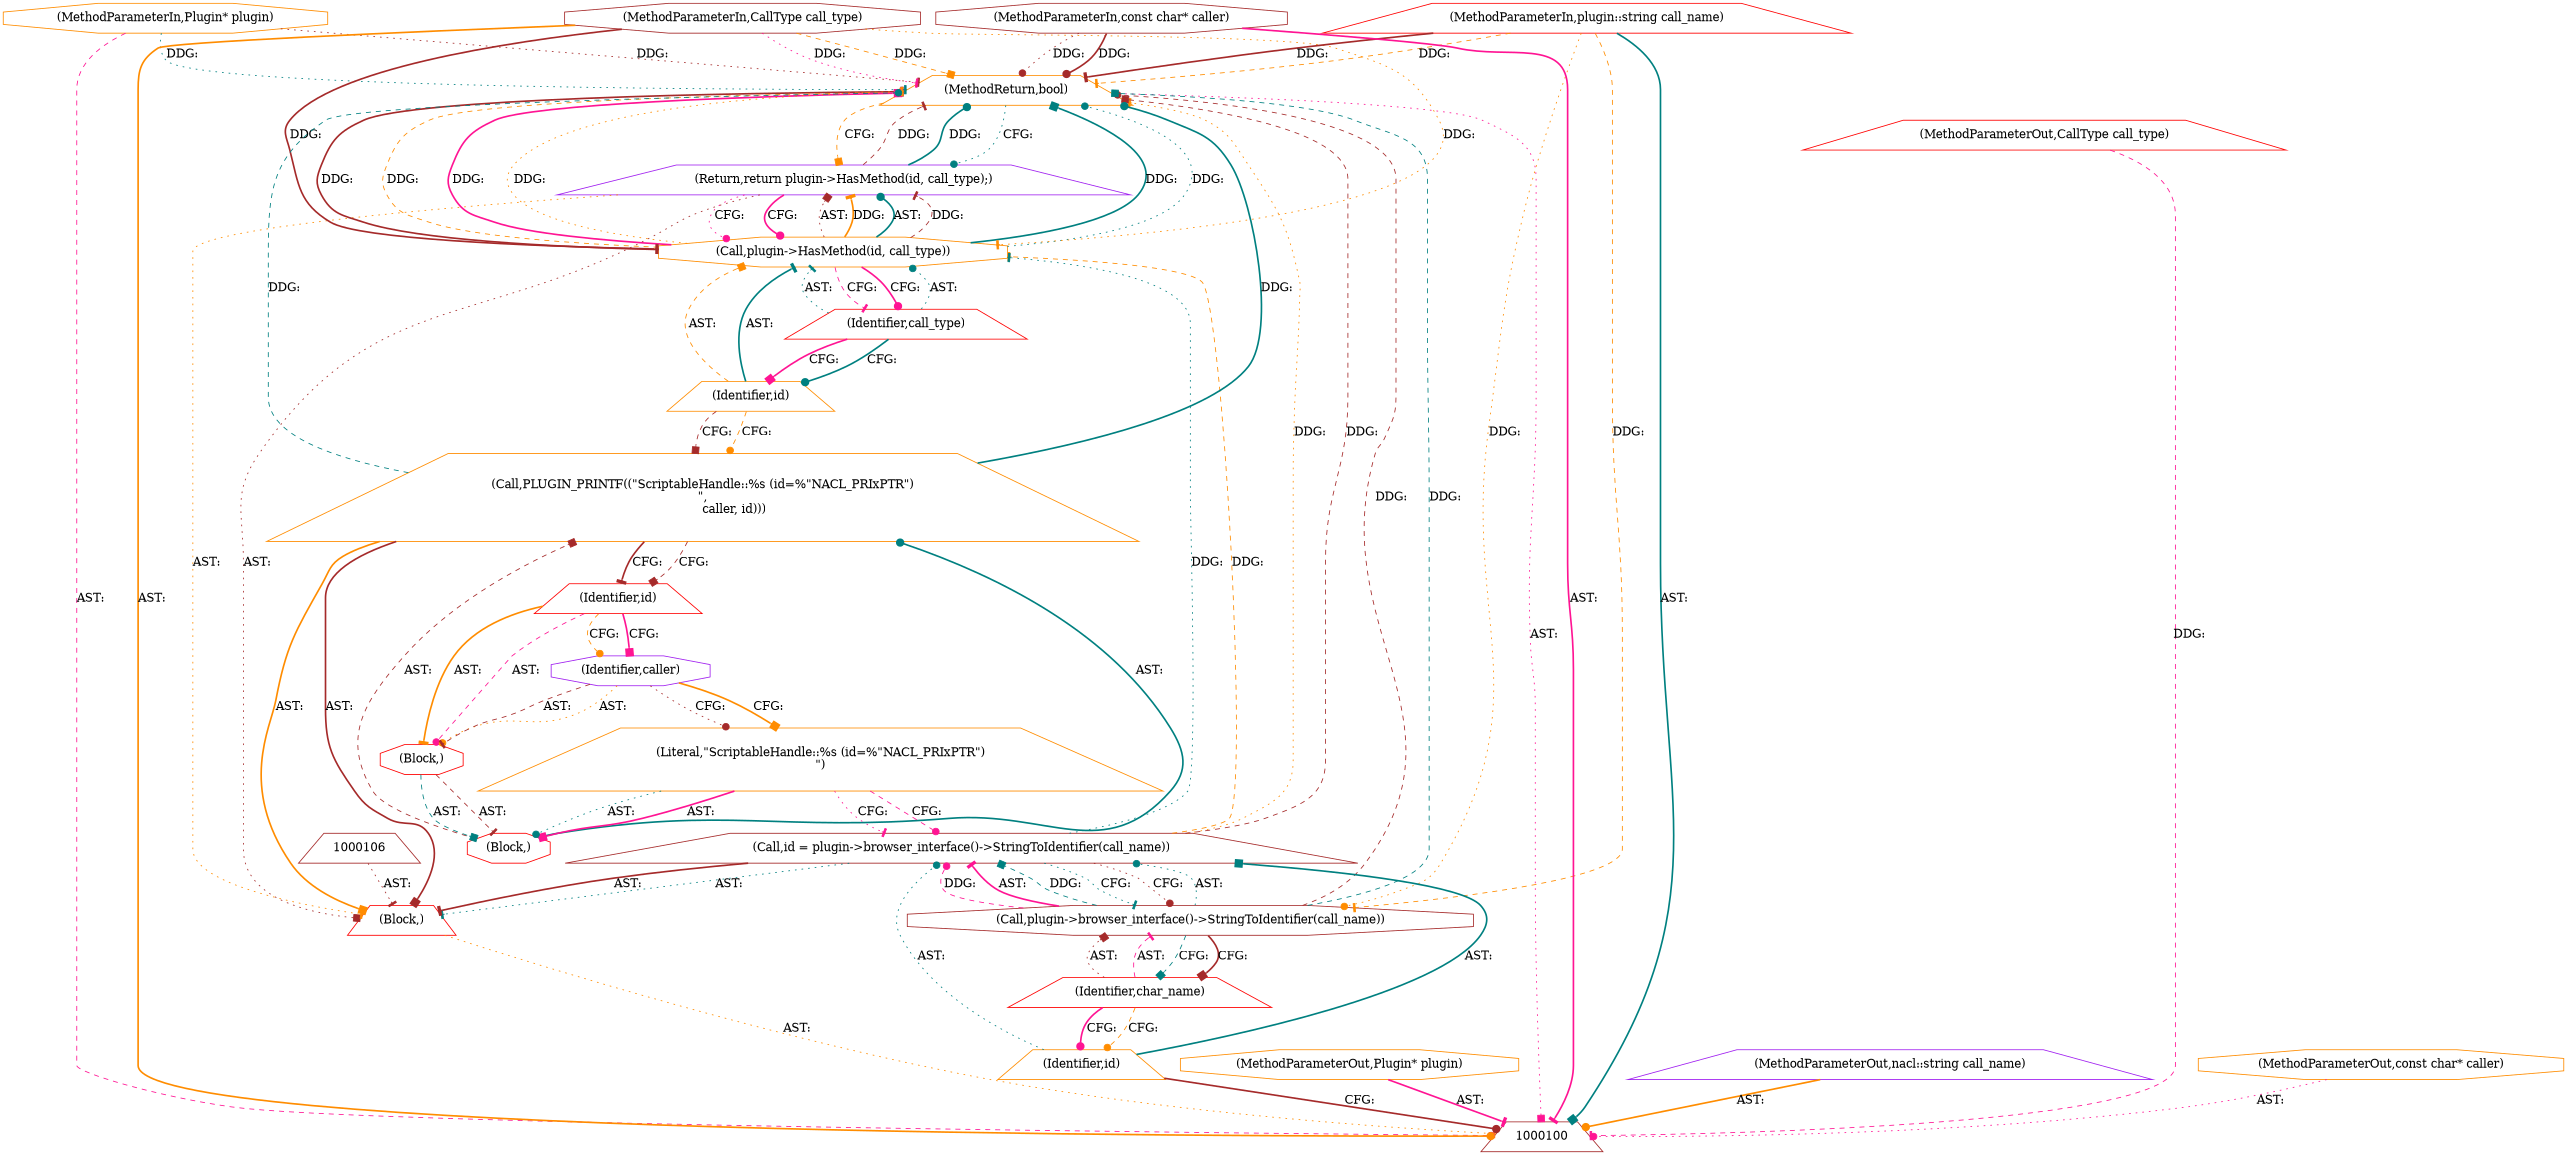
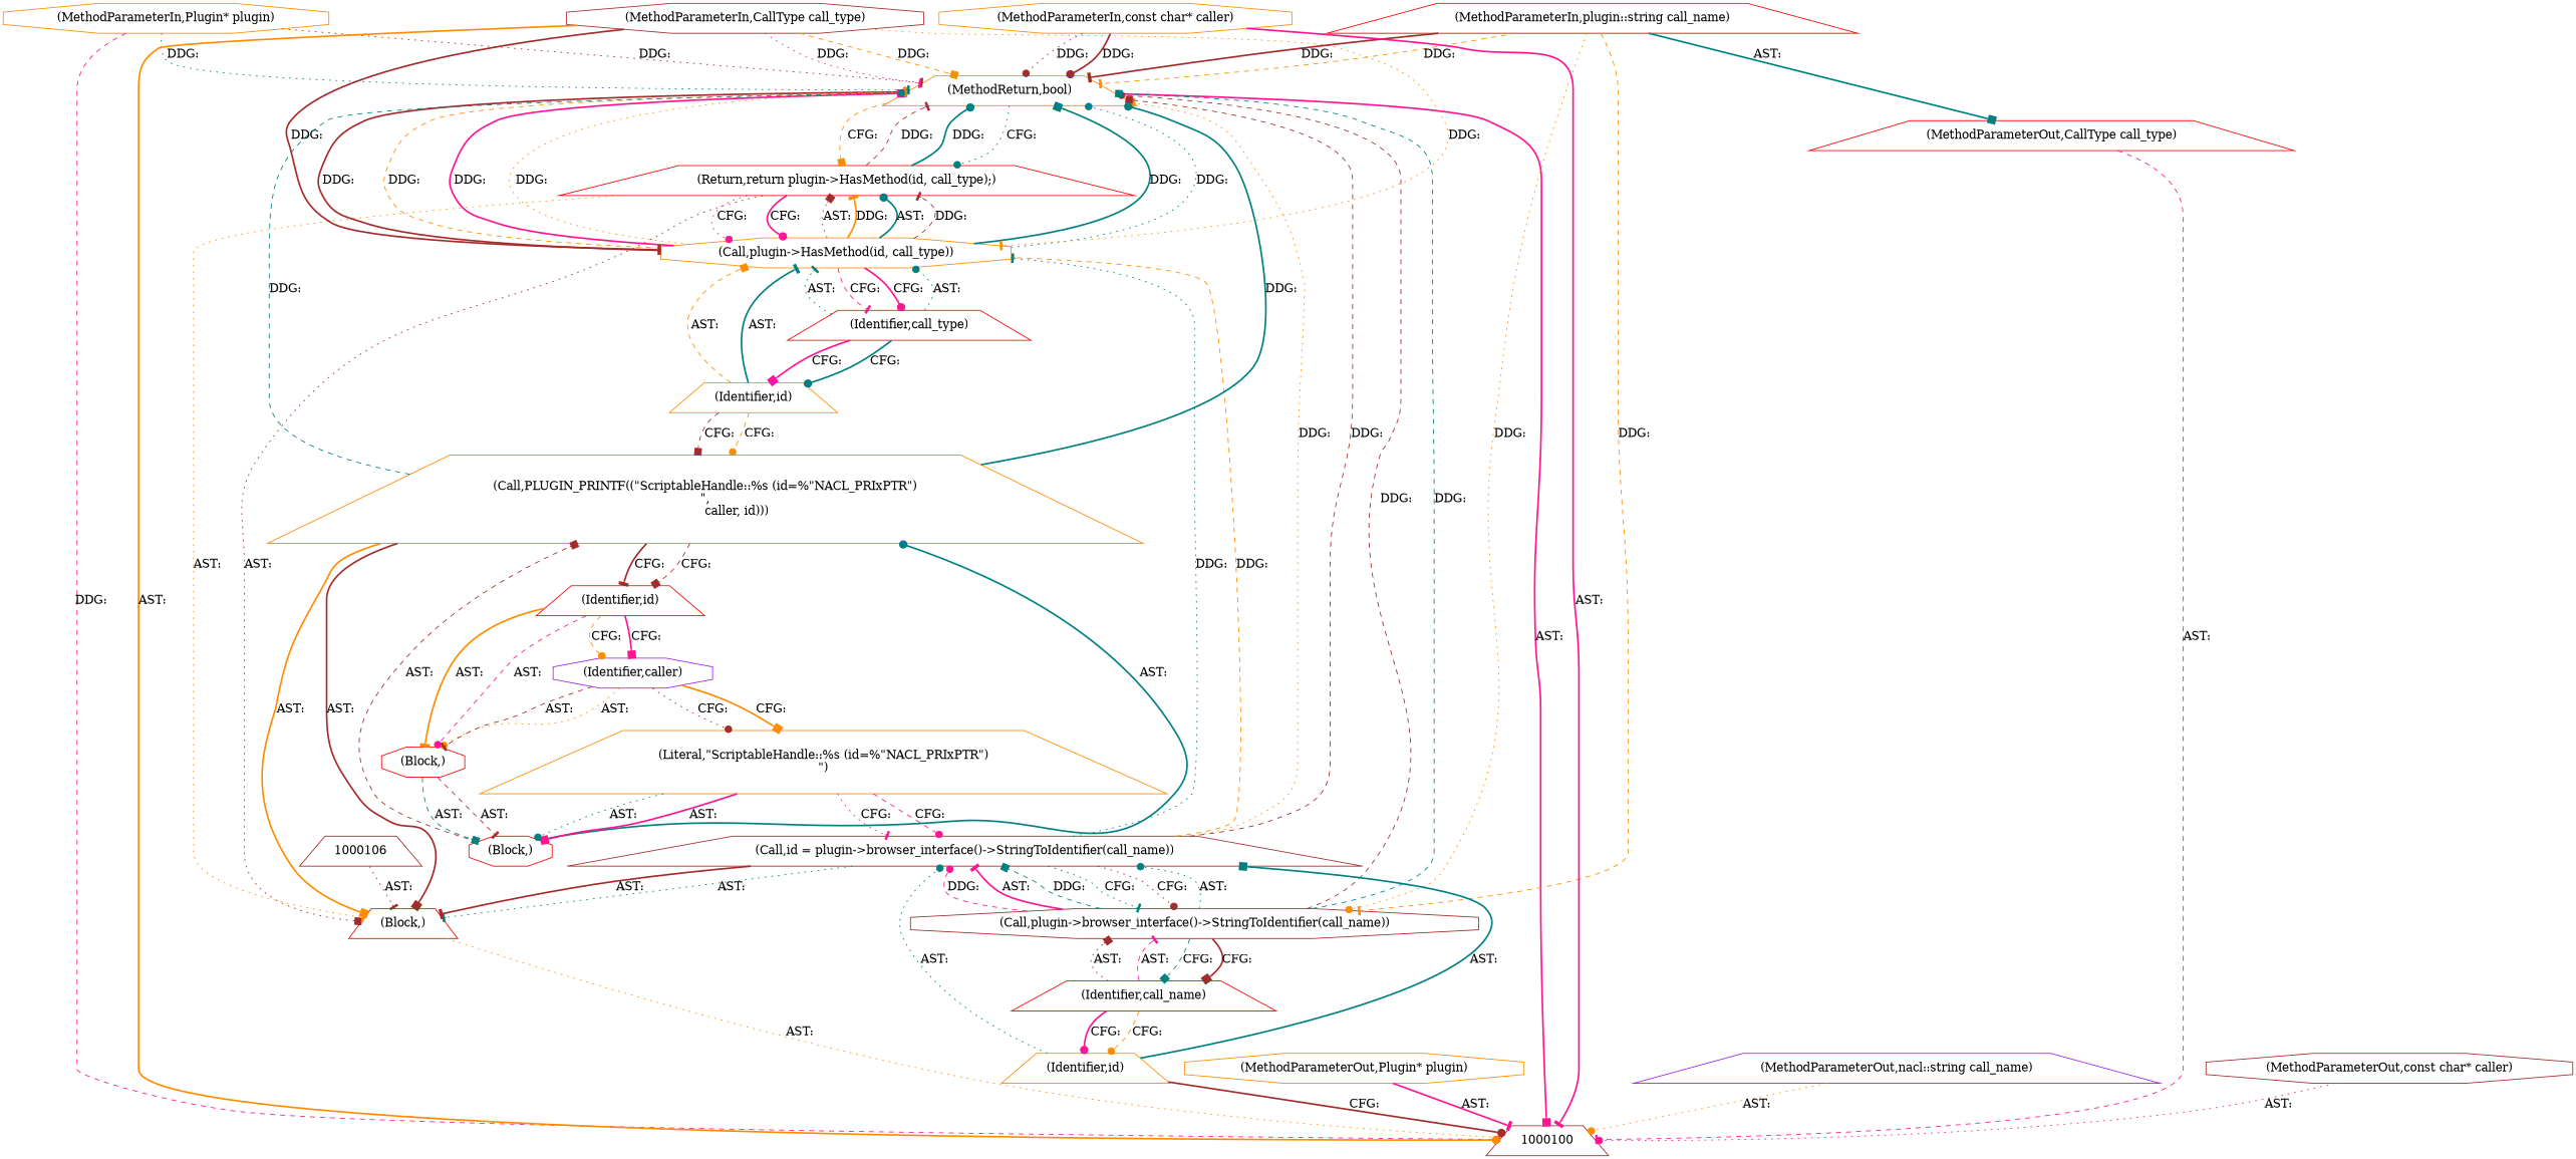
  digraph {
    node [color=darkorange shape=trapezium]
    edge [arrowhead=tee color=brown style=bold]
    n1 [label="(MethodReturn,bool)"]
-   n2 [color=purple label="(Return,return plugin->HasMethod(id, call_type);)"]
+   n2 [color=red label="(Return,return plugin->HasMethod(id, call_type);)"]
    1000100 [color=brown]
    n4 [label="(Call,plugin->HasMethod(id, call_type))" shape=octagon]
    n5 [color=red label="(Block,)"]
    n6 [label="(MethodParameterIn,Plugin* plugin)" shape=octagon]
    n7 [label="(MethodParameterOut,Plugin* plugin)" shape=octagon]
    n8 [color=brown label="(MethodParameterIn,CallType call_type)" shape=octagon]
    n9 [color=red label="(Identifier,call_type)"]
    n10 [color=red label="(MethodParameterOut,CallType call_type)"]
    n11 [color=red label="(MethodParameterIn,plugin::string call_name)"]
    n12 [color=brown label="(Call,plugin->browser_interface()->StringToIdentifier(call_name))" shape=octagon]
    n13 [color=brown label="(Call,id = plugin->browser_interface()->StringToIdentifier(call_name))"]
-   n14 [color=red label="(Identifier,char_name)"]
+   n14 [color=red label="(Identifier,call_name)"]
    n15 [color=purple label="(MethodParameterOut,nacl::string call_name)"]
-   n16 [color=brown label="(MethodParameterIn,const char* caller)" shape=octagon]
-   n17 [label="(MethodParameterOut,const char* caller)" shape=octagon]
+   n16 [label="(MethodParameterIn,const char* caller)" shape=octagon]
+   n17 [color=brown label="(MethodParameterOut,const char* caller)" shape=octagon]
    n18 [label="(Identifier,id)"]
    n19 [color=red label="(Block,)" shape=octagon]
    n20 [label="(Call,PLUGIN_PRINTF((\"ScriptableHandle::%s (id=%\"NACL_PRIxPTR\")\n\",\n                 caller, id)))"]
    n21 [color=red label="(Identifier,id)"]
    n22 [label="(Literal,\"ScriptableHandle::%s (id=%\"NACL_PRIxPTR\")\n\")"]
    n23 [color=red label="(Block,)" shape=octagon]
    n24 [color=purple label="(Identifier,caller)" shape=octagon]
    n25 [label="(Identifier,id)"]
    1000106 [color=brown]
    n1 -> n2 [arrowhead=dot color=teal label="CFG: " style=dotted]
    n1 -> n2 [arrowhead=box color=darkorange label="CFG: " style=dashed]
-   n1 -> 1000100 [arrowhead=box color=deeppink label="AST: " style=dotted]
+   n1 -> 1000100 [arrowhead=box color=deeppink label="AST: "]
    n2 -> n1 [label="DDG: " style=dashed]
    n2 -> n1 [arrowhead=dot color=teal label="DDG: "]
    n2 -> n4 [arrowhead=dot color=deeppink label="CFG: " style=dotted]
    n2 -> n4 [arrowhead=dot color=deeppink label="CFG: "]
    n2 -> n5 [arrowhead=box label="AST: " style=dotted]
    n2 -> n5 [color=darkorange label="AST: " style=dotted]
    n4 -> n1 [arrowhead=box color=teal label="DDG: "]
    n4 -> n1 [label="DDG: "]
    n4 -> n1 [color=darkorange label="DDG: " style=dashed]
    n4 -> n1 [arrowhead=box color=deeppink label="DDG: "]
    n4 -> n1 [color=darkorange label="DDG: " style=dotted]
    n4 -> n1 [arrowhead=dot color=teal label="DDG: " style=dotted]
    n4 -> n2 [arrowhead=box label="AST: " style=dotted]
    n4 -> n2 [color=darkorange label="DDG: "]
    n4 -> n2 [arrowhead=dot color=teal label="AST: "]
    n4 -> n2 [label="DDG: " style=dashed]
    n4 -> n9 [color=deeppink label="CFG: " style=dashed]
    n4 -> n9 [arrowhead=dot color=deeppink label="CFG: "]
    n5 -> 1000100 [color=darkorange label="AST: " style=dotted]
    n6 -> n1 [color=teal label="DDG: " style=dotted]
    n6 -> n1 [label="DDG: " style=dotted]
-   n6 -> 1000100 [arrowhead=dot color=deeppink label="AST: " style=dashed]
+   n6 -> 1000100 [arrowhead=dot color=deeppink label="DDG: " style=dashed]
    n7 -> 1000100 [color=deeppink label="AST: "]
    n8 -> n1 [arrowhead=box color=darkorange label="DDG: " style=dashed]
    n8 -> n1 [color=deeppink label="DDG: " style=dotted]
    n8 -> 1000100 [arrowhead=dot color=darkorange label="AST: "]
    n8 -> n4 [color=darkorange label="DDG: " style=dotted]
    n8 -> n4 [label="DDG: "]
    n9 -> n4 [arrowhead=dot color=teal label="AST: " style=dotted]
    n9 -> n4 [color=teal label="AST: " style=dotted]
    n9 -> n25 [arrowhead=dot color=teal label="CFG: "]
    n9 -> n25 [arrowhead=box color=deeppink label="CFG: "]
-   n10 -> 1000100 [color=deeppink label="DDG: " style=dashed]
+   n10 -> 1000100 [color=deeppink label="AST: " style=dashed]
    n11 -> n1 [color=darkorange label="DDG: " style=dashed]
    n11 -> n1 [label="DDG: "]
-   n11 -> 1000100 [arrowhead=box color=teal label="AST: "]
+   n11 -> n10 [arrowhead=box color=teal label="AST: "]
    n11 -> n12 [arrowhead=dot color=darkorange label="DDG: " style=dotted]
    n11 -> n12 [color=darkorange label="DDG: " style=dashed]
    n12 -> n1 [arrowhead=dot label="DDG: " style=dashed]
    n12 -> n1 [arrowhead=box color=teal label="DDG: " style=dashed]
    n12 -> n13 [arrowhead=dot color=teal label="AST: " style=dotted]
    n12 -> n13 [arrowhead=dot color=deeppink label="DDG: " style=dashed]
    n12 -> n13 [color=deeppink label="AST: "]
    n12 -> n13 [arrowhead=box color=teal label="DDG: " style=dashed]
    n12 -> n14 [arrowhead=box color=teal label="CFG: " style=dashed]
    n12 -> n14 [arrowhead=box label="CFG: "]
    n13 -> n1 [color=darkorange label="DDG: " style=dotted]
    n13 -> n1 [arrowhead=box label="DDG: " style=dashed]
    n13 -> n4 [color=darkorange label="DDG: " style=dashed]
    n13 -> n4 [color=teal label="DDG: " style=dotted]
    n13 -> n5 [color=teal label="AST: " style=dotted]
    n13 -> n5 [label="AST: "]
    n13 -> n12 [arrowhead=dot label="CFG: " style=dotted]
    n13 -> n12 [color=teal label="CFG: " style=dotted]
    n14 -> n12 [arrowhead=box label="AST: " style=dotted]
    n14 -> n12 [color=deeppink label="AST: " style=dashed]
    n14 -> n18 [arrowhead=dot color=deeppink label="CFG: "]
    n14 -> n18 [arrowhead=dot color=darkorange label="CFG: " style=dashed]
-   n15 -> 1000100 [arrowhead=dot color=darkorange label="AST: "]
+   n15 -> 1000100 [arrowhead=dot color=darkorange label="AST: " style=dotted]
    n16 -> n1 [arrowhead=dot label="DDG: " style=dotted]
    n16 -> n1 [arrowhead=dot label="DDG: "]
    n16 -> 1000100 [color=deeppink label="AST: "]
    n17 -> 1000100 [arrowhead=dot color=deeppink label="AST: " style=dotted]
    n18 -> 1000100 [arrowhead=dot label="CFG: "]
    n18 -> n13 [arrowhead=box color=teal label="AST: "]
    n18 -> n13 [arrowhead=dot color=teal label="AST: " style=dotted]
    n19 -> n20 [arrowhead=box label="AST: " style=dashed]
    n19 -> n20 [arrowhead=dot color=teal label="AST: "]
    n20 -> n1 [arrowhead=dot color=teal label="DDG: " style=dashed]
    n20 -> n1 [arrowhead=dot color=teal label="DDG: "]
    n20 -> n5 [arrowhead=box label="AST: "]
    n20 -> n5 [arrowhead=box color=darkorange label="AST: "]
    n20 -> n21 [arrowhead=box label="CFG: " style=dashed]
    n20 -> n21 [label="CFG: "]
    n21 -> n23 [color=darkorange label="AST: "]
    n21 -> n23 [arrowhead=dot color=deeppink label="AST: " style=dashed]
    n21 -> n24 [arrowhead=box color=deeppink label="CFG: "]
    n21 -> n24 [arrowhead=dot color=darkorange label="CFG: " style=dashed]
    n22 -> n13 [arrowhead=dot color=deeppink label="CFG: " style=dashed]
    n22 -> n13 [color=deeppink label="CFG: " style=dotted]
    n22 -> n19 [arrowhead=box color=deeppink label="AST: "]
    n22 -> n19 [arrowhead=dot color=teal label="AST: " style=dotted]
    n23 -> n19 [label="AST: " style=dashed]
    n23 -> n19 [arrowhead=box color=teal label="AST: " style=dashed]
    n24 -> n22 [arrowhead=dot label="CFG: " style=dotted]
    n24 -> n22 [arrowhead=box color=darkorange label="CFG: "]
    n24 -> n23 [arrowhead=dot color=darkorange label="AST: " style=dotted]
    n24 -> n23 [label="AST: " style=dashed]
    n25 -> n4 [arrowhead=box color=darkorange label="AST: " style=dashed]
    n25 -> n4 [color=teal label="AST: "]
    n25 -> n20 [arrowhead=box label="CFG: " style=dashed]
    n25 -> n20 [arrowhead=dot color=darkorange label="CFG: " style=dashed]
    1000106 -> n5 [label="AST: " style=dotted]
  }
